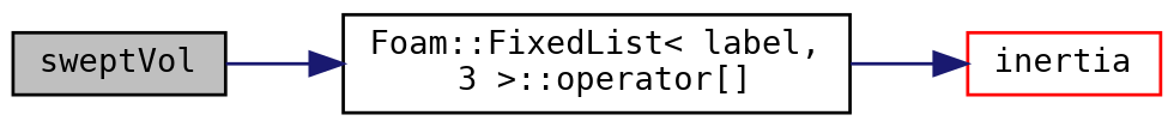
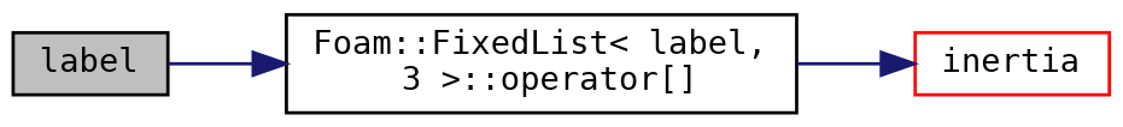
  digraph {
    fontname="DejaVu Sans Mono"
    rankdir=LR
    node [color=black fontname="DejaVu Sans Mono" fontsize=10 shape=record]
    edge [color=midnightblue fontname="DejaVu Sans Mono" fontsize=10 labelfontname=FreeSans labelfontsize=10 style=solid]
-   n1 [fillcolor=grey75 fontcolor=black height=0.2 label=sweptVol style=filled width=0.4]
+   n1 [fillcolor=grey75 fontcolor=black height=0.2 label=label style=filled width=0.4]
    n2 [height=0.2 label="Foam::FixedList\< label,\l 3 \>::operator[]" width=0.4]
    n3 [color=red height=0.2 label=inertia width=0.4]
    n1 -> n2
    n2 -> n3
  }
